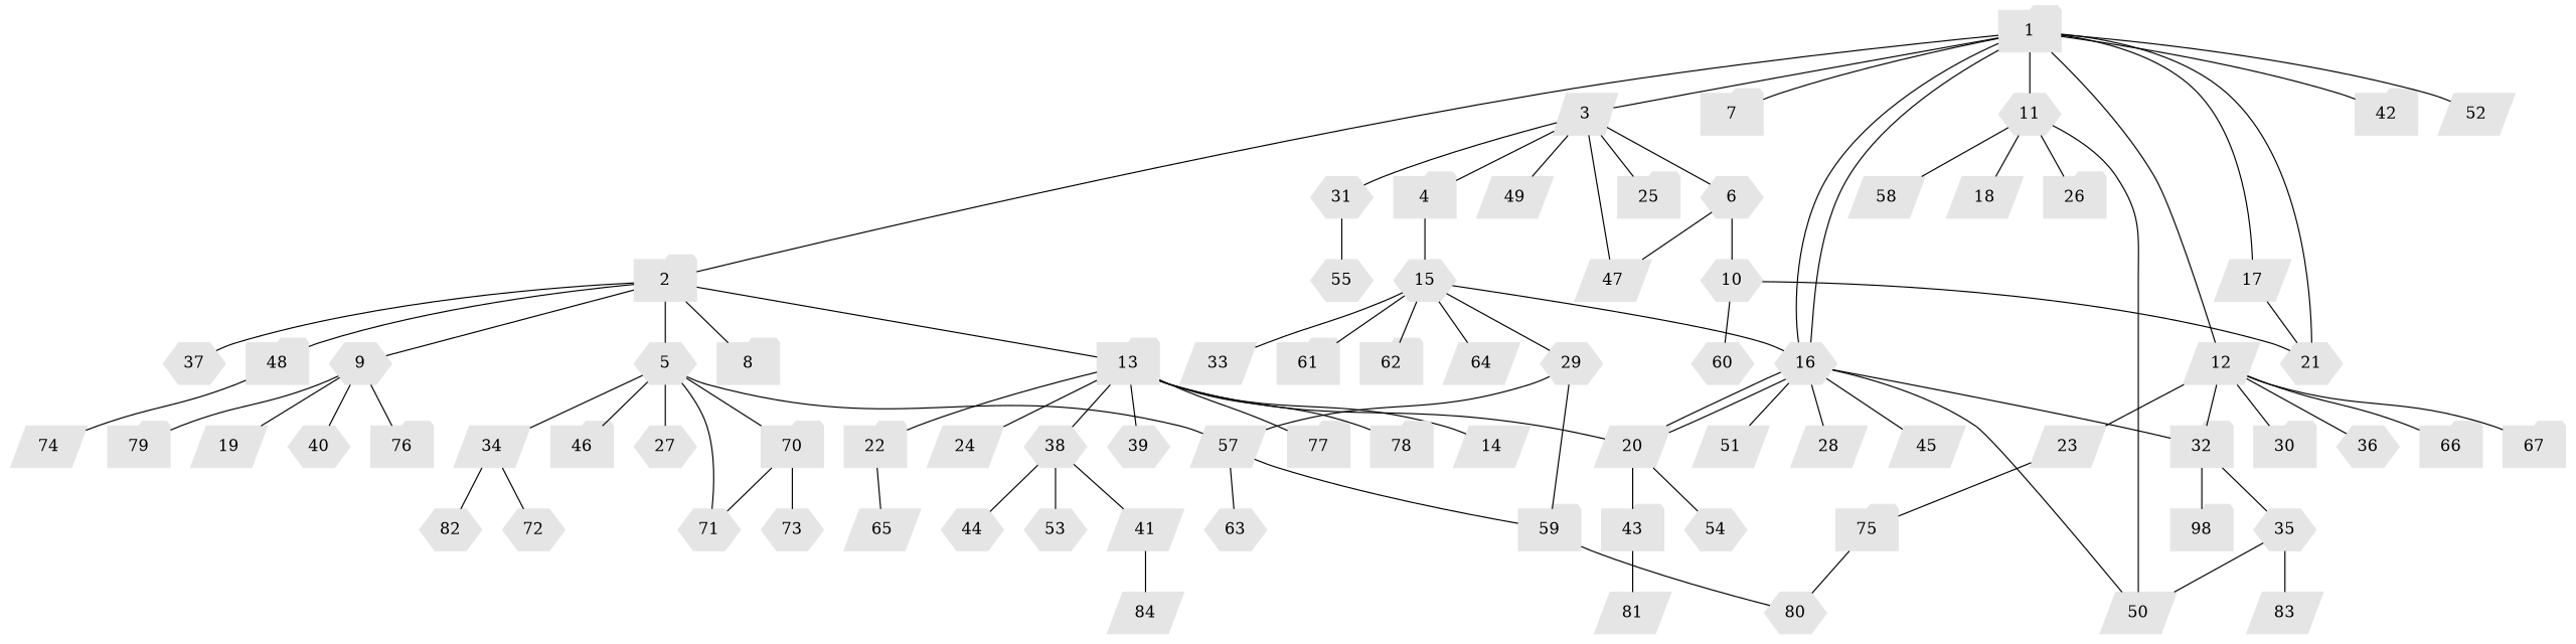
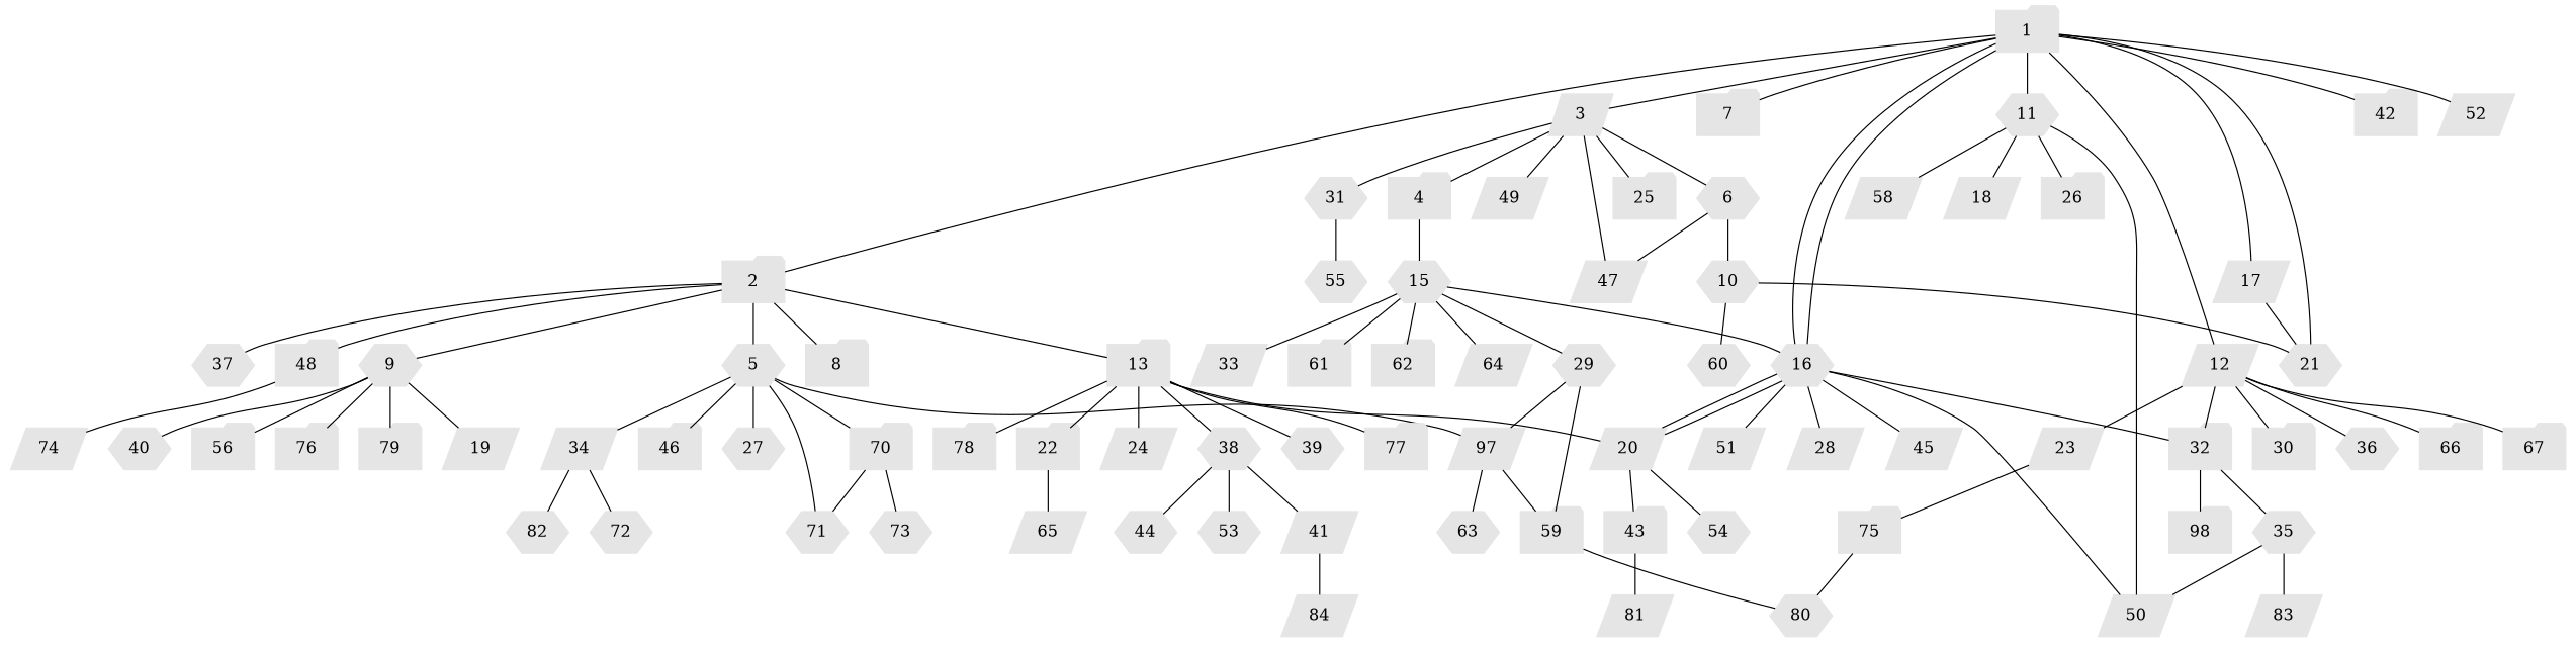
  graph {
    node [color=gray90 shape=folder style=filled]
    1
    2
    3 [shape=parallelogram]
    7
    11 [shape=hexagon]
    12 [shape=parallelogram]
    16 [shape=hexagon]
    17 [shape=parallelogram]
    21 [shape=hexagon]
    42
    52 [shape=parallelogram]
    9 [shape=hexagon]
    5 [shape=hexagon]
    8
    13
    37 [shape=hexagon]
    48
    4
    6 [shape=hexagon]
    25
    31 [shape=hexagon]
    47 [shape=parallelogram]
    49 [shape=parallelogram]
    19 [shape=parallelogram]
    40 [shape=hexagon]
+   56
    76
    79
    18 [shape=parallelogram]
    26
    50 [shape=parallelogram]
    58 [shape=parallelogram]
    23 [shape=parallelogram]
    30
    32
    36 [shape=hexagon]
    66
    67
    20 [shape=parallelogram]
    28 [shape=parallelogram]
    45 [shape=parallelogram]
    51 [shape=parallelogram]
    27 [shape=hexagon]
    34 [shape=parallelogram]
    46
-   57 [shape=parallelogram]
+   57 [shape=parallelogram label=97]
    70
    71 [shape=hexagon]
-   14 [shape=parallelogram]
    22
    24 [shape=parallelogram]
    38 [shape=hexagon]
    39 [shape=hexagon]
    77
    78
    74 [shape=parallelogram]
    15 [shape=hexagon]
    10 [shape=hexagon]
    55 [shape=hexagon]
    29 [shape=hexagon]
    33 [shape=parallelogram]
    61
    62
    64 [shape=parallelogram]
    72 [shape=hexagon]
    82 [shape=hexagon]
    59
    63 [shape=hexagon]
    73 [shape=hexagon]
    60 [shape=hexagon]
    75
    35 [shape=hexagon]
    n73 [label=98]
    43
    54 [shape=hexagon]
    65 [shape=parallelogram]
    41 [shape=parallelogram]
    44 [shape=hexagon]
    53 [shape=hexagon]
    81 [shape=parallelogram]
    80 [shape=hexagon]
    83 [shape=parallelogram]
    84 [shape=parallelogram]
    1 -- 2
    1 -- 3
    1 -- 7
    1 -- 11
    1 -- 12
    1 -- 16
    1 -- 16
    1 -- 17
    1 -- 21
    1 -- 42
    1 -- 52
    2 -- 9
    2 -- 5
    2 -- 8
    2 -- 13
    2 -- 37
    2 -- 48
    3 -- 4
    3 -- 6
    3 -- 25
    3 -- 31
    3 -- 47
    3 -- 49
    11 -- 18
    11 -- 26
    11 -- 50
    11 -- 58
    12 -- 23
    12 -- 30
    12 -- 32
    12 -- 36
    12 -- 66
    12 -- 67
    16 -- 50
    16 -- 32
    16 -- 20
    16 -- 20
    16 -- 28
    16 -- 45
    16 -- 51
    17 -- 21
    9 -- 19
    9 -- 40
+   9 -- 56
    9 -- 76
    9 -- 79
    5 -- 27
    5 -- 34
    5 -- 46
    5 -- 57
    5 -- 70
    5 -- 71
    13 -- 20
-   13 -- 14
    13 -- 22
    13 -- 24
    13 -- 38
    13 -- 39
    13 -- 77
    13 -- 78
    48 -- 74
    4 -- 15
    6 -- 47
    6 -- 10
    31 -- 55
    23 -- 75
    32 -- 35
    32 -- n73
    20 -- 43
    20 -- 54
    34 -- 72
    34 -- 82
    57 -- 59
    57 -- 63
    70 -- 71
    70 -- 73
    22 -- 65
    38 -- 41
    38 -- 44
    38 -- 53
    15 -- 16
    15 -- 29
    15 -- 33
    15 -- 61
    15 -- 62
    15 -- 64
    10 -- 21
    10 -- 60
    29 -- 57
    29 -- 59
    59 -- 80
    75 -- 80
    35 -- 50
    35 -- 83
    43 -- 81
    41 -- 84
  }
